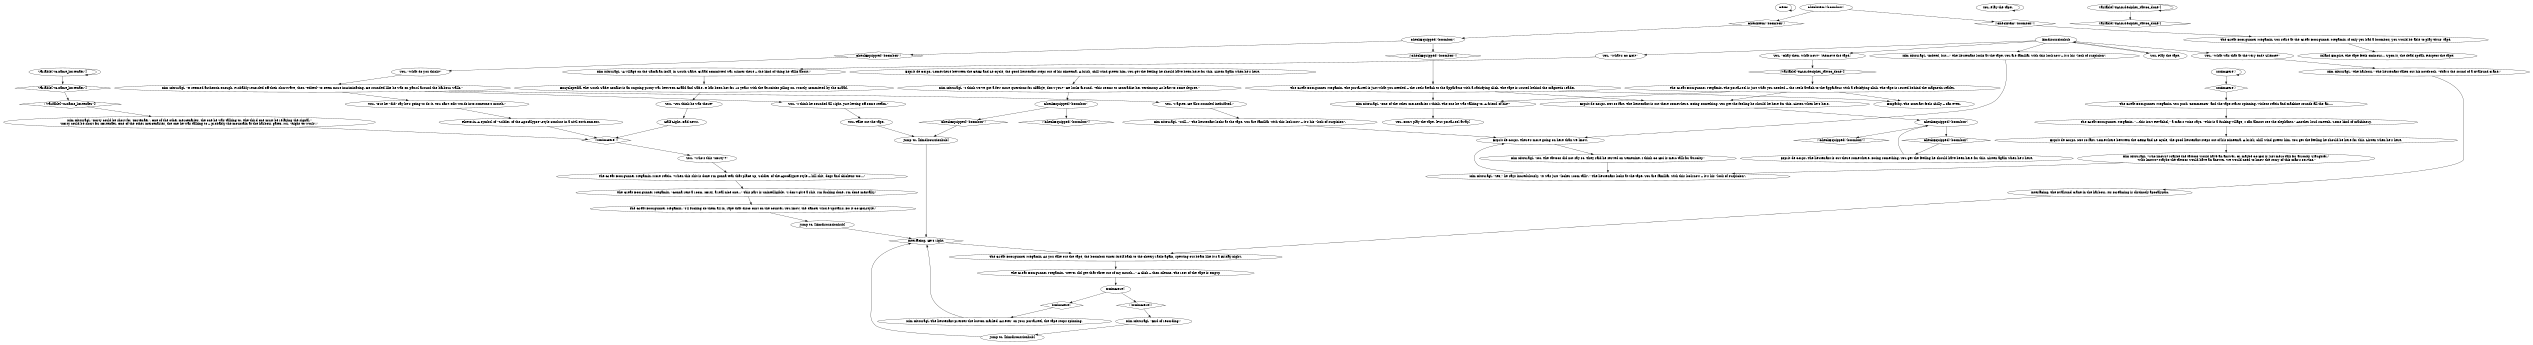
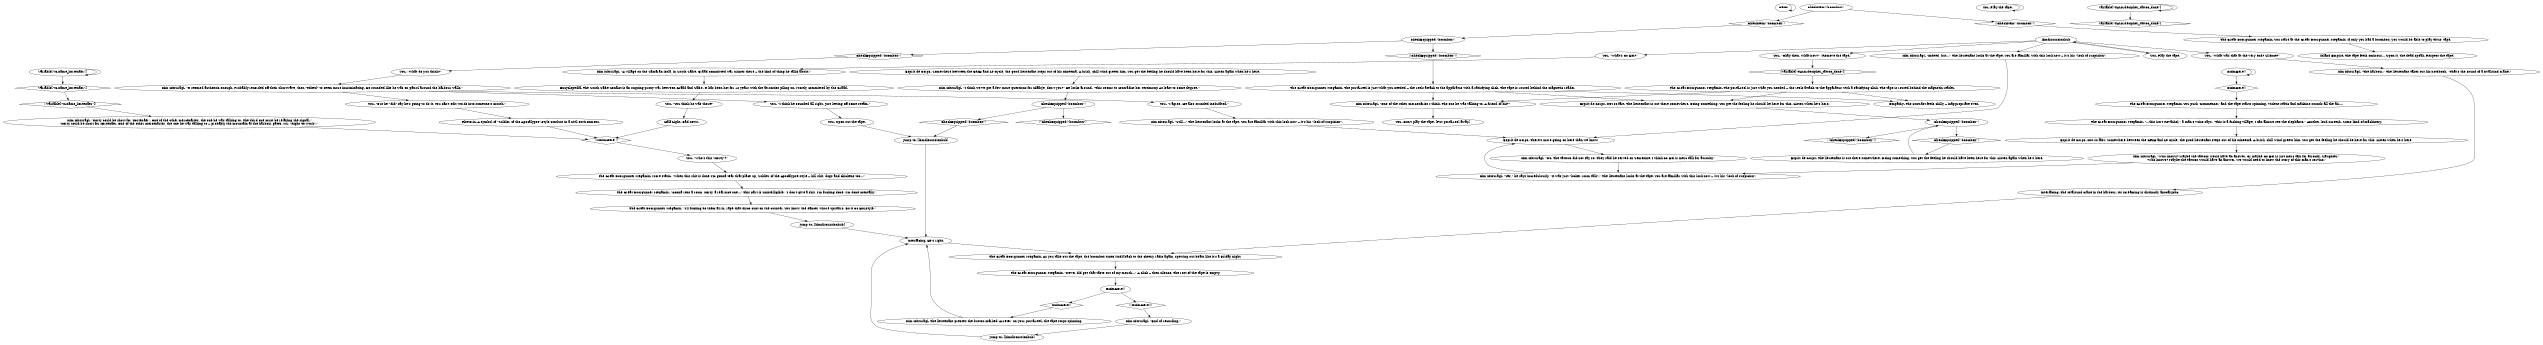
  digraph {
    n1 [label=GRIH]
    n2 [label="CheckItem(\"boombox\")"]
    n3 [label="CheckItem(\"boombox\")" shape=diamond]
    n4 [label="!(CheckItem(\"boombox\"))" shape=diamond]
    n5 [label="Kim Kitsuragi: \"No. The tattoos did not say so. They said he served on Semenine. I think Co Hoi is merc talk for atrocity.\""]
    n6 [label="Kim Kitsuragi: \"Yes,\" he says incredulously. \"It was just *locker room talk*.\" The lieutenant looks at the tape. You are familiar with this look now -- it's his *look of suspicion*."]
    n7 [label="Esprit de Corps: There's more going on here than we know."]
    n8 [label="Jump to: [kimdiscussionhub]"]
-   n9 [label="Interfacing: He's right." shape=diamond]
+   n9 [label="Interfacing: He's right."]
    n10 [label="The Great Doorgunner Megamix: As you take out the tape, the boombox tunes itself back to the cheery radio again, spewing out beats like it's a Friday night."]
    n11 [label="The Great Doorgunner Megamix: \"Never did get that taste out of my mouth...\" A click -- then silence. The rest of the tape is empty."]
    n12 [label="IsKimHere()"]
    n13 [label="The Great Doorgunner Megamix: More static. \"When this shit is done I'm gonna tear that place up, Soldier of the Apocalypse style -- kill shit, dogs and chickens too...\""]
    n14 [label="The Great Doorgunner Megamix: \"Gonna rent a room, Korty, a real nice one...\" This part is unintelligible. \"I don't give a shit, I'm fucking done. I'm done mentally.\""]
    n15 [label="The Great Doorgunner Megamix: \"I'll fucking do them all in, rape that disco cunt on the counter. You know, the dancer whore upstairs. Do it Co Hoi-style.\""]
    n16 [label="Variable[\"tc.name_kortenaer\"]"]
    n17 [label="Variable[\"tc.name_kortenaer\"]" shape=diamond]
    n18 [label="!(Variable[\"tc.name_kortenaer\"])" shape=diamond]
    n19 [label="Kim Kitsuragi: \"Korty could be short for 'Kortenaer'. One of the other mercenaries, the one he was talking to. The third one must be relaying the signal.\"\n\"Korty could be short for Kortenaer. One of the other mercenaries, the one he was talking to -- probably the mountain at the harbour gates. Mr. *Right To Work*.\" "]
    n20 [label="!(IsKimHere())" shape=diamond]
    n21 [label="You: \"Who's this *Korty*?\""]
    n22 [label="Kim Kitsuragi: \"One of the other mercenaries I think. The one he was talking to. A friend of his?\""]
    n23 [label="You: Don't play the tape. [Put porta-reel away.]"]
    n24 [label="You: Play the tape."]
    n25 [label="Esprit de Corps: Not so fast. Somewhere between the GRIH and Le Cycle, the good lieutenant steps out of his Kineema. A brisk, chill wind greets him. You get the feeling he should be here for this. Listen when he's here."]
    n26 [label="Kim Kitsuragi: \"Who knows? Maybe the tattoos would have an answer. Or maybe Co Hoi is just merc talk for atrocity. Slaughter.\"\n\"Who knows? Maybe the tattoos would have an answer. We would need to know the story of this man's service.\""]
    n27 [label="IsKimHere()"]
    n28 [label="IsKimHere()" shape=diamond]
    n29 [label="The Great Doorgunner Megamix: You push 'Commencer' and the tape starts spinning. Violent static and machine sounds fill the air...."]
    n30 [label="The Great Doorgunner Megamix: \"...this isn't Revachol,\" a man's voice says. \"This is a fucking village, I can almost see the elephants.\" Another loud screech. Some kind of machinery."]
    n31 [label="Jump to: [kimdiscussionhub]"]
    n32 [label="IsKimHere()" shape=diamond]
    n33 [label="!(IsKimHere())" shape=diamond]
-   n34 [label="Empathy: The contrast feels chilly -- can even."]
+   n34 [label="Empathy: The contrast feels chilly -- inappropriate even."]
    n35 [label="Half Light: Bad news."]
    n36 [label="Variable[\"TASK.decipher_tattoo_done\"]"]
    n37 [label="Variable[\"TASK.decipher_tattoo_done\"]" shape=diamond]
    n38 [label="!(Variable[\"TASK.decipher_tattoo_done\"])" shape=diamond]
    n39 [label="The Great Doorgunner Megamix: The porta-reel is just what you needed -- the reels attach to the apparatus with a satisfying click. The tape is routed behind the magnetic reader."]
    n40 [label="Esprit de Corps: Not so fast. The lieutenant is out there somewhere. Doing something. You get the feeling he should be here for this. Listen when he's here."]
    n41 [label="Kim Kitsuragi: \"I think we've got a few more questions for Klaasje, don't you?\" He looks around. \"This seems to contradict her testimony. At least to some degree.\""]
    n42 [label="CheckEquipped(\"boombox\")"]
    n43 [label="CheckEquipped(\"boombox\")" shape=diamond]
    n44 [label="!(CheckEquipped(\"boombox\"))" shape=diamond]
    n45 [label="Esprit de Corps: The lieutenant is out there somewhere. Doing something. You get the feeling he should have been here for this. Listen again when he's here."]
    n46 [label="CheckEquipped(\"boombox\")"]
    n47 [label="CheckEquipped(\"boombox\")" shape=diamond]
    n48 [label="!(CheckEquipped(\"boombox\"))" shape=diamond]
-   n49 [label="You: Take out the tape."]
+   n49 [label="You: Upon out the tape."]
    n50 [label="Rhetoric: A symbol of *Soldier of the Apocalypse*-style conduct in a civil environment."]
    n51 [label="Kim Kitsuragi: \"Indeed, but...\" The lieutenant looks at the tape. You are familiar with this look now -- it's his *look of suspicion*."]
    n52 [label="You: \"What do you think?\""]
    n53 [label="Kim Kitsuragi: \"It seemed authentic enough. Probably recorded off their shortwave, then *edited* to seem more incriminating. He sounded like he was on patrol around the harbour walls.\""]
    n54 [label="You: \"I agree. He also sounded inebriated.\""]
    n55 [label="You: \"But he *did* say he's going to do it. You can't edit words into someone's mouth.\""]
    n56 [label="You: \"I think he sounded all right. Just letting off some steam.\""]
    n57 [label="You: Play the tape."]
    n58 [label=kimdiscussionhub]
    n59 [label="You: \"Okay then. What now?\" (Remove the tape.)"]
    n60 [label="You: \"What was that at the very end? Silence?\""]
    n61 [label="You: \"What's Co Hoi?\""]
    n62 [label="Interfacing: The Kvalsund crane in the harbour. Its screaming is distinctly apocalyptic."]
    n63 [label="Kim Kitsuragi: \"The harbour.\" The lieutenant takes out his notebook. \"That's the sound of a Kvalsund crane.\""]
    n64 [label="Kim Kitsuragi: \"A village on the Samaran isola, in South Safre. Graad committed war crimes there -- the kind of thing he talks about.\""]
    n65 [label="Kim Kitsuragi: \"End of recording.\""]
    n66 [label="Jump to: [kimdiscussionhub]"]
    n67 [label="Esprit de Corps: Somewhere between the GRIH and Le Cycle, the good lieutenant steps out of his Kineema. A brisk, chill wind greets him. You get the feeling he should have been here for this. Listen again when he's here."]
    n68 [label="Kim Kitsuragi: The lieutenant presses the button marked 'Arrêter' on your porta-reel; the tape stops spinning."]
    n69 [label="Kim Kitsuragi: \"Still...\" The lieutenant looks at the tape. You are familiar with this look now -- it's his *look of suspicion*."]
    n70 [label="The Great Doorgunner Megamix: The porta-reel is just what you needed -- the reels attach to the apparatus with a satisfying click. The tape is routed behind the magnetic reader."]
    n71 [label="The Great Doorgunner Megamix: You stare at the Great Doorgunner Megamix. If only you had a boombox, you would be able to play Titus' tape."]
    n72 [label="Inland Empire: The tape feels ominous... Upon it, the dead speak. Respect the tape!"]
    n73 [label="CheckEquipped(\"boombox\")"]
    n74 [label="CheckEquipped(\"boombox\")" shape=diamond]
    n75 [label="!(CheckEquipped(\"boombox\"))" shape=diamond]
    n76 [label="Encyclopedia: The South Safre conflict is an ongoing proxy war between Graad and Safre. It has been hot for 12 years with the atrocities piling on. Mostly committed by the Graad."]
    n77 [label="You: \"You think he was there?"]
    n1 -> n1
    n2 -> n3
    n2 -> n4
    n3 -> n73
    n4 -> n71
    n5 -> n6
    n6 -> n7
    n7 -> n5
    n8 -> n9
    n9 -> n10
    n10 -> n11
    n11 -> n12
    n12 -> n32
    n12 -> n33
    n13 -> n14
    n14 -> n15
    n15 -> n31
    n16 -> n16
    n16 -> n17
    n17 -> n18
    n18 -> n19
    n19 -> n20
    n20 -> n21
    n21 -> n13
    n22 -> n23
    n24 -> n24
    n25 -> n26
    n26 -> n6
    n27 -> n27
    n27 -> n28
    n28 -> n29
    n29 -> n30
    n30 -> n25
    n31 -> n9
    n32 -> n68
    n33 -> n65
    n35 -> n20
    n36 -> n36
    n36 -> n37
    n38 -> n39
    n39 -> n22
    n39 -> n34
    n39 -> n40
    n40 -> n46
    n41 -> n42
    n42 -> n43
    n42 -> n44
    n43 -> n8
    n45 -> n46
    n46 -> n47
    n46 -> n48
    n47 -> n45
    n49 -> n8
    n50 -> n20
    n51 -> n7
    n52 -> n53
    n53 -> n54
    n53 -> n55
    n53 -> n56
    n54 -> n69
    n55 -> n50
    n56 -> n49
    n57 -> n58
    n58 -> n51
    n58 -> n57
    n58 -> n59
    n58 -> n60
    n58 -> n61
    n59 -> n38
    n60 -> n63
    n61 -> n64
    n62 -> n10
    n63 -> n62
    n64 -> n76
    n65 -> n66
    n66 -> n9
    n67 -> n41
    n68 -> n9
    n69 -> n7
    n70 -> n22
    n70 -> n34
    n70 -> n40
    n71 -> n72
    n73 -> n74
    n73 -> n75
    n74 -> n52
    n75 -> n70
    n76 -> n77
    n77 -> n35
  }
